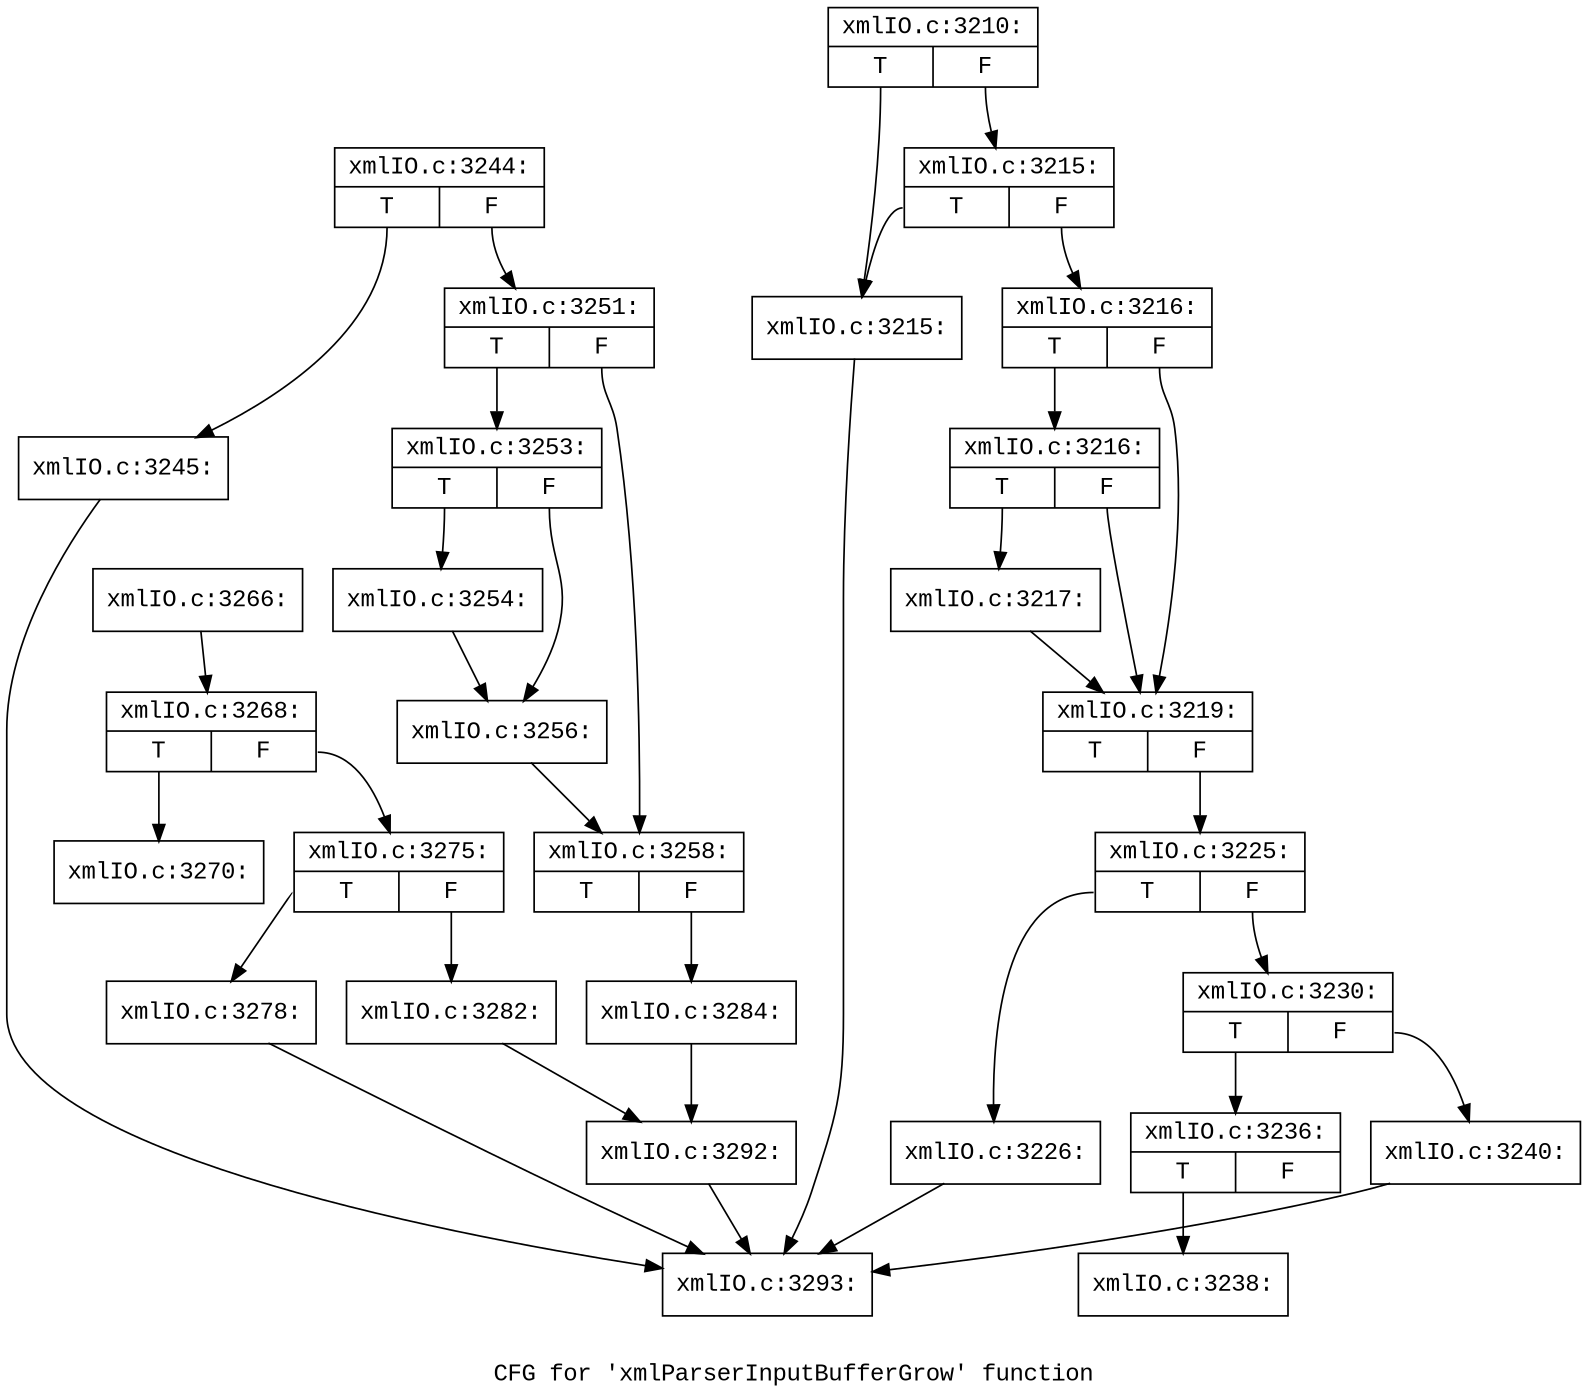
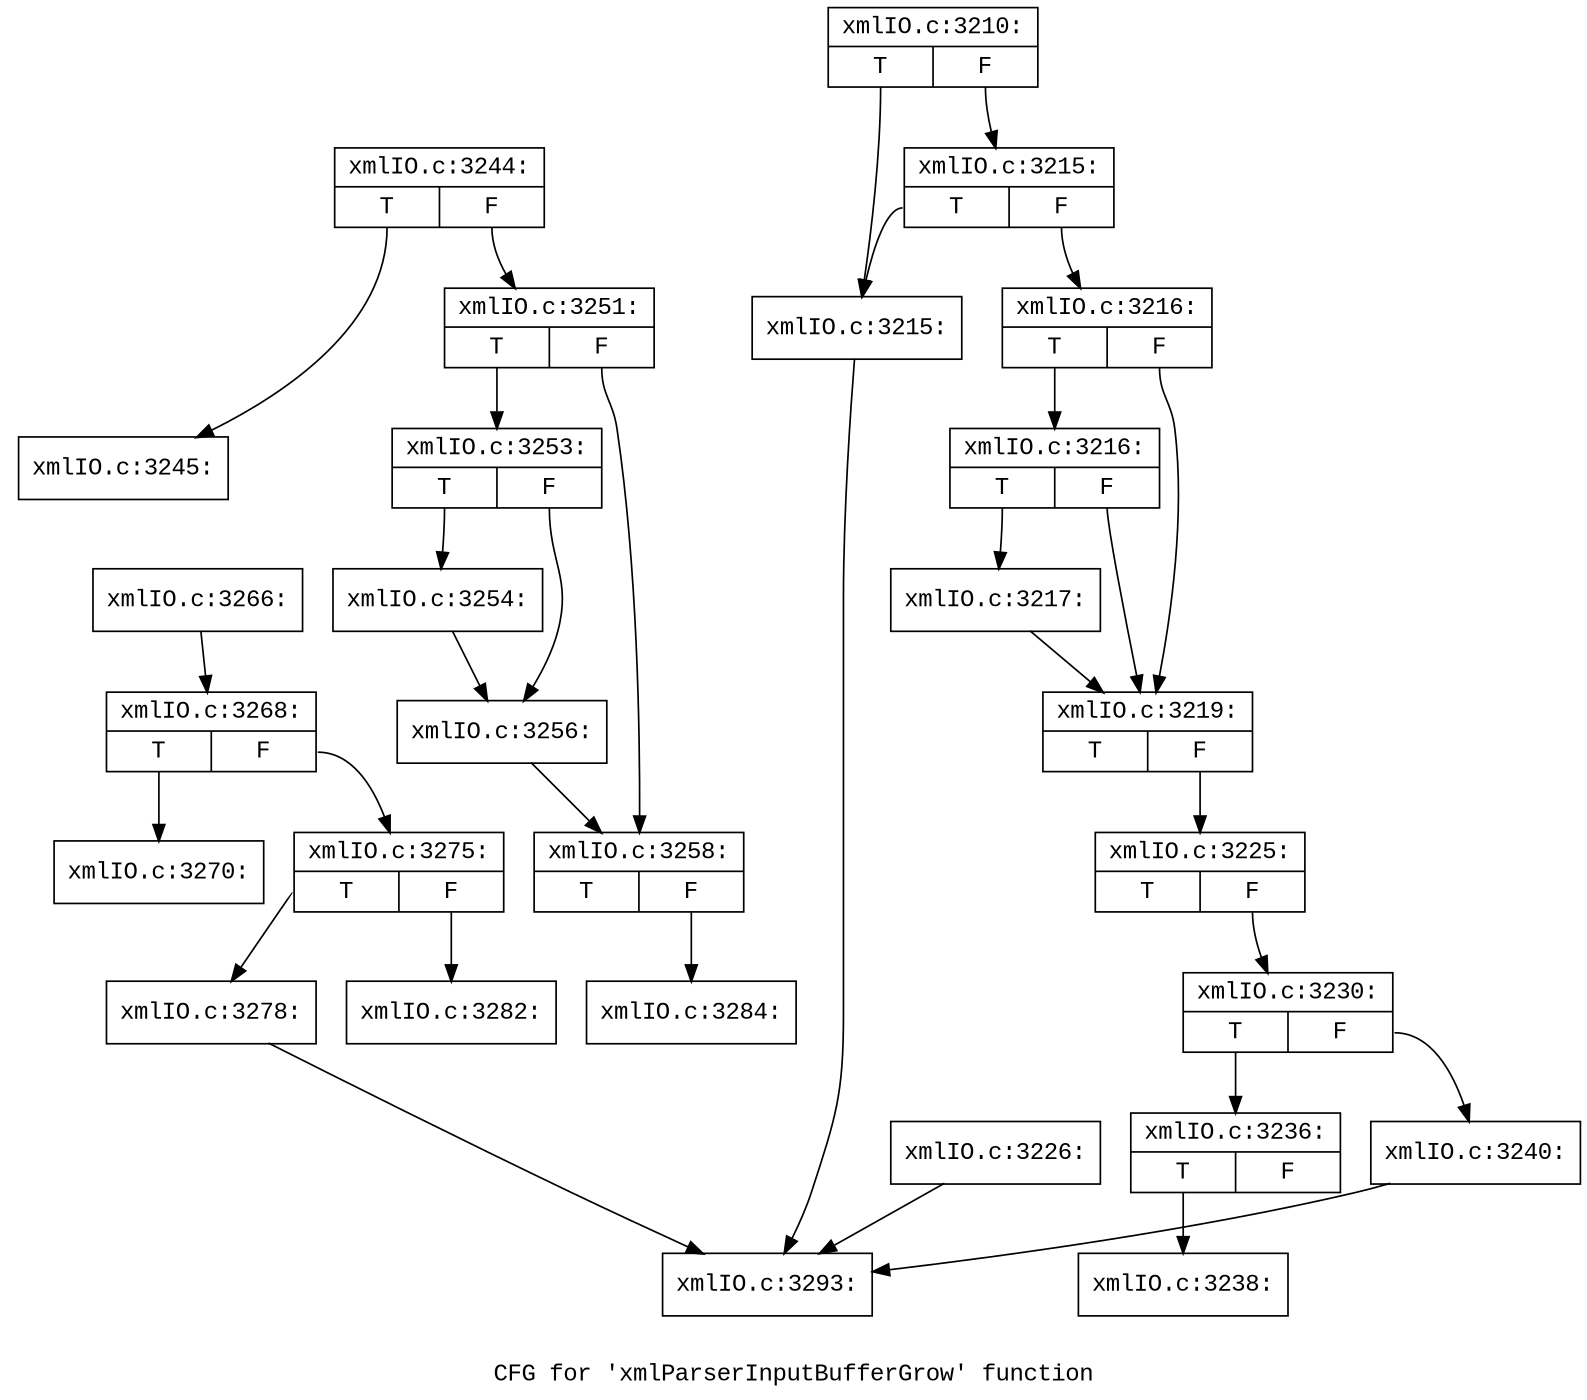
  digraph {
    fontname="Liberation Mono"
    label="CFG for 'xmlParserInputBufferGrow' function"
    node [fontname="Liberation Mono" shape=record]
    edge [fontname="Liberation Mono" tailport=s1]
    n1 [label="{xmlIO.c:3210:|{<s0>T|<s1>F}}"]
    n2 [label="{xmlIO.c:3215:}"]
    n3 [label="{xmlIO.c:3215:|{<s0>T|<s1>F}}"]
    n4 [label="{xmlIO.c:3293:}"]
    n5 [label="{xmlIO.c:3216:|{<s0>T|<s1>F}}"]
    n6 [label="{xmlIO.c:3216:|{<s0>T|<s1>F}}"]
    n7 [label="{xmlIO.c:3219:|{<s0>T|<s1>F}}"]
    n8 [label="{xmlIO.c:3217:}"]
    n9 [label="{xmlIO.c:3225:|{<s0>T|<s1>F}}"]
    n10 [label="{xmlIO.c:3226:}"]
    n11 [label="{xmlIO.c:3230:|{<s0>T|<s1>F}}"]
    n12 [label="{xmlIO.c:3236:|{<s0>T|<s1>F}}"]
    n13 [label="{xmlIO.c:3240:}"]
    n14 [label="{xmlIO.c:3238:}"]
    n15 [label="{xmlIO.c:3244:|{<s0>T|<s1>F}}"]
    n16 [label="{xmlIO.c:3245:}"]
    n17 [label="{xmlIO.c:3251:|{<s0>T|<s1>F}}"]
    n18 [label="{xmlIO.c:3253:|{<s0>T|<s1>F}}"]
    n19 [label="{xmlIO.c:3258:|{<s0>T|<s1>F}}"]
    n20 [label="{xmlIO.c:3254:}"]
    n21 [label="{xmlIO.c:3256:}"]
    n22 [label="{xmlIO.c:3284:}"]
-   n23 [label="{xmlIO.c:3292:}"]
    n24 [label="{xmlIO.c:3266:}"]
    n25 [label="{xmlIO.c:3268:|{<s0>T|<s1>F}}"]
    n26 [label="{xmlIO.c:3270:}"]
    n27 [label="{xmlIO.c:3275:|{<s0>T|<s1>F}}"]
    n28 [label="{xmlIO.c:3278:}"]
    n29 [label="{xmlIO.c:3282:}"]
    n1 -> n2 [tailport=s0]
    n1 -> n3
    n2 -> n4 [tailport=""]
    n3 -> n2 [tailport=s0]
    n3 -> n5
    n5 -> n6 [tailport=s0]
    n5 -> n7
    n6 -> n7
    n6 -> n8 [tailport=s0]
    n7 -> n9
    n8 -> n7 [tailport=""]
-   n9 -> n10 [tailport=s0]
    n9 -> n11
    n10 -> n4 [tailport=""]
    n11 -> n12 [tailport=s0]
    n11 -> n13
    n12 -> n14 [tailport=s0]
    n13 -> n4 [tailport=""]
    n15 -> n16 [tailport=s0]
    n15 -> n17
-   n16 -> n4 [tailport=""]
    n17 -> n18 [tailport=s0]
    n17 -> n19
    n18 -> n20 [tailport=s0]
    n18 -> n21
    n19 -> n22
    n20 -> n21 [tailport=""]
    n21 -> n19 [tailport=""]
-   n22 -> n23 [tailport=""]
-   n23 -> n4 [tailport=""]
    n24 -> n25 [tailport=""]
    n25 -> n26 [tailport=s0]
    n25 -> n27
    n27 -> n28 [tailport=s0]
    n27 -> n29
    n28 -> n4 [tailport=""]
-   n29 -> n23 [tailport=""]
  }
